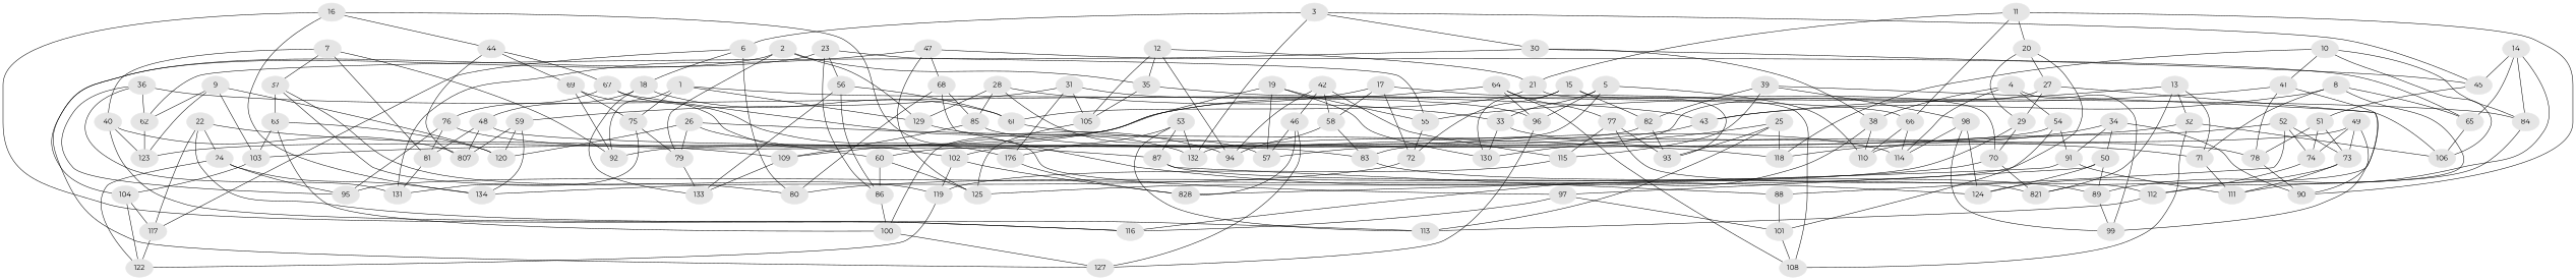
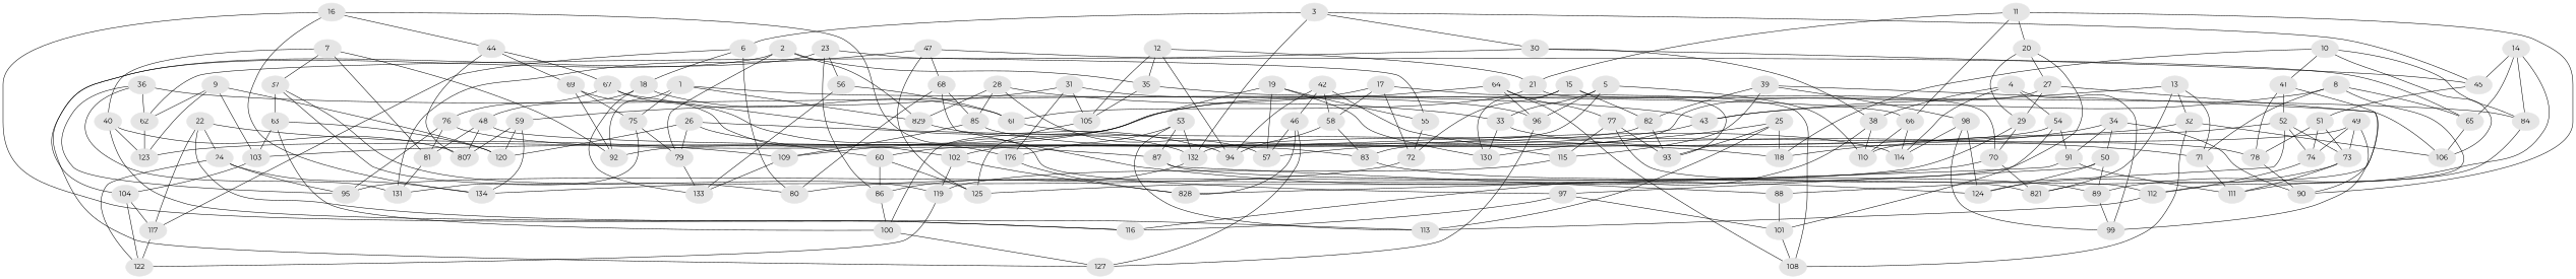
  graph {
    fontname=Montserrat
    node [color=gray90 fontname=Montserrat style=filled]
    edge [fontname=Montserrat]
    1
    75
    84
    92
-   129
+   129 [label=829]
    79
    131
    111
    132
    2
    35
    127
    66
    105
    133
    3
    6
    30
    45
    18
    80
    117
    38
    62
    51
    4
    54
    99
    114
    110
    116
    60
    91
    101
    5
    33
    96
    102
    130
    78
    119
    n42 [label=828]
    48
    61
    122
    7
    37
    40
    81
    63
    123
    n52 [label=807]
    8
    43
    65
    71
    112
    57
    106
    113
    9
    103
    120
    104
    10
    41
    118
    n68 [label=821]
    55
    11
    20
    21
    90
    27
    29
    125
    70
    12
    94
    13
    32
    108
    14
    89
    15
    72
    82
    93
    134
    16
    44
    97
    67
    69
    17
    58
    109
    83
    19
    100
    95
    22
    24
    23
    56
    86
    25
    26
    28
    85
    31
    59
    n113 [label=176]
    34
    50
    124
    36
    39
    98
    115
    42
    46
    76
    74
    73
    47
    68
    49
    88
    52
    53
    87
    64
    77
    1 -- 75
    1 -- 84
    1 -- 92
    1 -- 129
    75 -- 79
    75 -- 131
    84 -- 111
    129 -- 132
    79 -- 133
    2 -- 129
    2 -- 79
    2 -- 35
    2 -- 127
    35 -- 66
    35 -- 105
    66 -- 114
    66 -- 110
    105 -- 125
    3 -- 132
    3 -- 6
    3 -- 30
    3 -- 45
    6 -- 18
    6 -- 80
    6 -- 117
    30 -- 45
    30 -- 38
    30 -- 62
    45 -- 51
    18 -- 133
    18 -- 48
    18 -- 61
    117 -- 122
    38 -- 110
    38 -- 116
    62 -- 123
    51 -- 78
    51 -- 74
    51 -- 73
    4 -- 38
    4 -- 54
    4 -- 99
    4 -- 114
    54 -- 60
    54 -- 91
    54 -- 101
    60 -- 125
    60 -- 86
    91 -- 111
    91 -- n42
    101 -- 108
    5 -- 110
    5 -- 33
    5 -- 96
    5 -- 102
    33 -- 130
    33 -- 78
    96 -- 127
    102 -- 119
    102 -- n42
    78 -- 90
    119 -- 122
    48 -- 81
    48 -- n52
    48 -- 83
    61 -- 71
    7 -- 92
    7 -- 37
    7 -- 40
    7 -- 81
    37 -- 80
    37 -- 119
    37 -- 63
    40 -- 116
    40 -- 123
    40 -- n52
    81 -- 131
    63 -- 103
    63 -- 120
    63 -- 100
    8 -- 43
    8 -- 65
    8 -- 71
    8 -- 112
    43 -- 57
    65 -- 106
    71 -- 111
    112 -- 113
    9 -- 62
    9 -- 123
    9 -- 103
    9 -- 120
    103 -- 104
    104 -- 117
    104 -- 122
    10 -- 84
    10 -- 106
    10 -- 41
    10 -- 118
    41 -- 78
    41 -- n68
-   41 -- 55
+   41 -- 52
    55 -- 72
    11 -- 66
    11 -- 20
    11 -- 21
    11 -- 90
    20 -- 27
    20 -- 29
    20 -- 125
    21 -- 61
    21 -- 70
    27 -- 90
    27 -- 29
    27 -- 83
    29 -- 70
    29 -- 95
    70 -- 80
    70 -- n68
    12 -- 35
    12 -- 105
    12 -- 21
    12 -- 94
    13 -- 43
    13 -- 71
    13 -- n68
    13 -- 32
    32 -- 106
    32 -- 103
    32 -- 108
    14 -- 84
    14 -- 45
    14 -- 65
    14 -- 89
    89 -- 99
    15 -- 130
    15 -- 72
    15 -- 82
    15 -- 93
    72 -- 134
    82 -- 92
    82 -- 93
    16 -- 116
    16 -- 134
    16 -- 44
    16 -- 97
    44 -- n52
    44 -- 67
    44 -- 69
    97 -- 116
    97 -- 101
    67 -- 94
    67 -- n113
    67 -- 76
    69 -- 75
    69 -- 92
    69 -- 102
    17 -- 108
    17 -- 72
    17 -- 58
    17 -- 109
    58 -- 94
    58 -- 83
    109 -- 133
    83 -- 89
    19 -- 130
    19 -- 57
    19 -- 55
    19 -- 100
    100 -- 127
    22 -- 117
    22 -- 113
    22 -- 109
    22 -- 24
    24 -- 122
    24 -- 134
    24 -- 95
    23 -- 104
    23 -- 55
    23 -- 56
    23 -- 86
    56 -- 133
    56 -- 61
-   56 -- 86
+   132 -- 86
    86 -- 100
    25 -- 130
    25 -- 113
    25 -- 118
    25 -- 93
    26 -- 79
    26 -- 60
    26 -- 120
    26 -- 118
    28 -- 129
    28 -- 33
    28 -- 57
    28 -- 85
    85 -- 114
    85 -- 109
    31 -- 105
    31 -- 96
    31 -- 59
    31 -- n113
    59 -- n52
    59 -- 120
    59 -- 134
    n113 -- n42
    34 -- 91
    34 -- 118
    34 -- 90
    34 -- 50
    50 -- 89
    50 -- 97
    50 -- 124
    36 -- 131
    36 -- 62
    36 -- 43
    36 -- 95
    39 -- 106
    39 -- 82
    39 -- 98
    39 -- 115
    98 -- 99
    98 -- 114
    98 -- 124
    115 -- 119
    42 -- 94
    42 -- 58
    42 -- 115
    42 -- 46
    46 -- 127
    46 -- n42
    46 -- 57
    76 -- 81
    76 -- 95
    76 -- 87
    74 -- 112
    73 -- 111
    73 -- 124
    47 -- 131
    47 -- 65
    47 -- 125
    47 -- 68
    68 -- 80
    68 -- 85
    68 -- 124
    49 -- 132
    49 -- 99
    49 -- 74
    49 -- 73
    88 -- 101
    52 -- 110
    52 -- 74
    52 -- 73
    52 -- 88
    53 -- 132
    53 -- 113
    53 -- n113
    53 -- 87
    87 -- n68
    87 -- 88
    64 -- 96
    64 -- 123
    64 -- 108
    64 -- 77
    77 -- 112
    77 -- 93
    77 -- 115
  }
